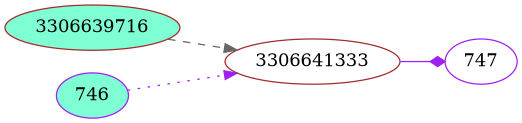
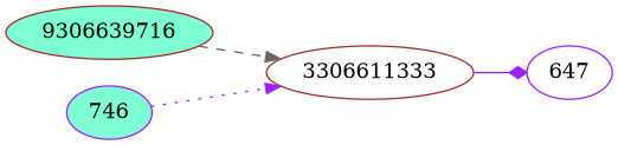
  strict digraph {
    rankdir=LR
    node [color=brown fillcolor=white style=filled]
    edge [arrowhead=normal color=purple]
-   3306641333
-   3306639716 [fillcolor=aquamarine]
-   747 [color=purple]
+   3306641333 [label=3306611333]
+   3306639716 [fillcolor=aquamarine label=9306639716]
+   747 [color=purple label=647]
    746 [color=purple fillcolor=aquamarine]
    3306641333 -> 747 [arrowhead=diamond style=solid]
    3306639716 -> 3306641333 [color=gray40 style=dashed]
    746 -> 3306641333 [style=dotted]
  }
